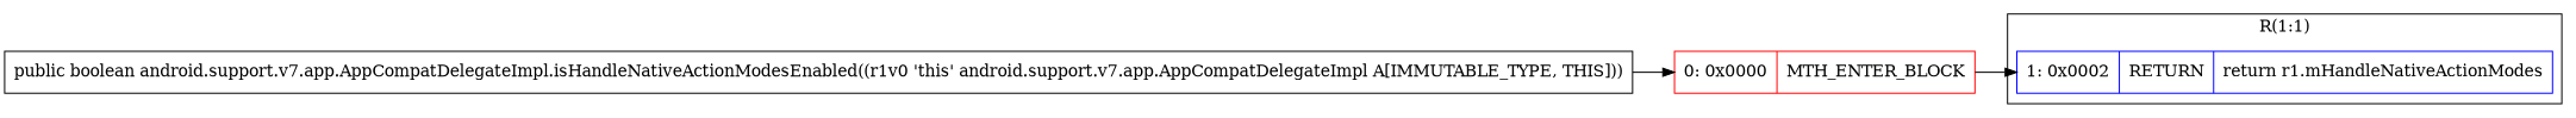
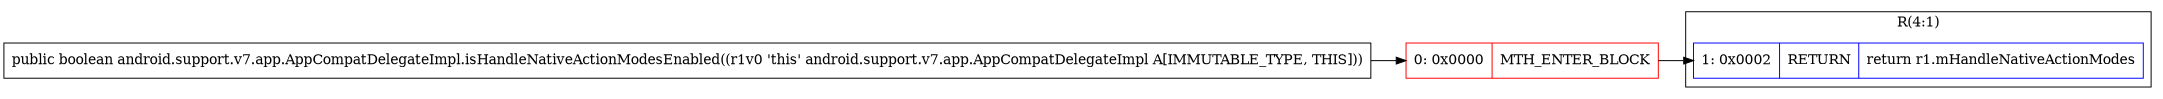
  digraph {
    rankdir=LR
    node [shape=record]
    n1 [color=blue label="{1\:\ 0x0002|RETURN\l|return r1.mHandleNativeActionModes\l}"]
    n2 [color=red label="{0\:\ 0x0000|MTH_ENTER_BLOCK\l}"]
    n3 [label="{public boolean android.support.v7.app.AppCompatDelegateImpl.isHandleNativeActionModesEnabled((r1v0 'this' android.support.v7.app.AppCompatDelegateImpl A[IMMUTABLE_TYPE, THIS])) }"]
    subgraph cluster_1 {
-     label="R(1:1)"
+     label="R(4:1)"
      n1
    }
    n2 -> n1
    n3 -> n2
  }
